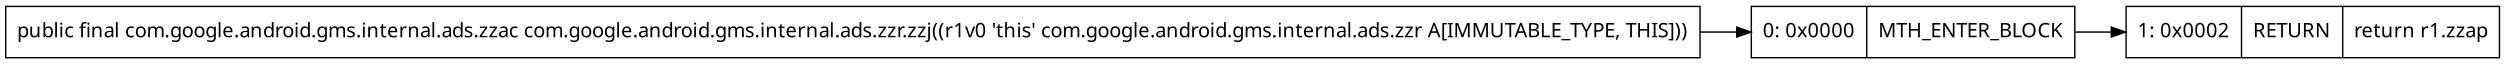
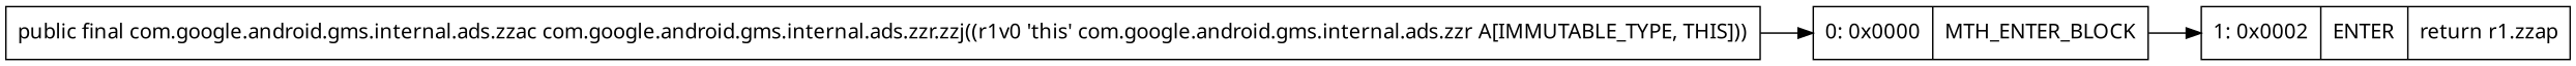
  digraph {
    rankdir=LR
    fontname="Noto Sans"
    node [shape=record fontname="Noto Sans"]
    edge [fontname="Noto Sans"]
    n1 [label="{0\:\ 0x0000|MTH_ENTER_BLOCK\l}"]
-   n2 [label="{1\:\ 0x0002|RETURN\l|return r1.zzap\l}"]
+   n2 [label="{1\:\ 0x0002|ENTER\l|return r1.zzap\l}"]
    n3 [label="{public final com.google.android.gms.internal.ads.zzac com.google.android.gms.internal.ads.zzr.zzj((r1v0 'this' com.google.android.gms.internal.ads.zzr A[IMMUTABLE_TYPE, THIS])) }"]
    n1 -> n2
    n3 -> n1
  }
